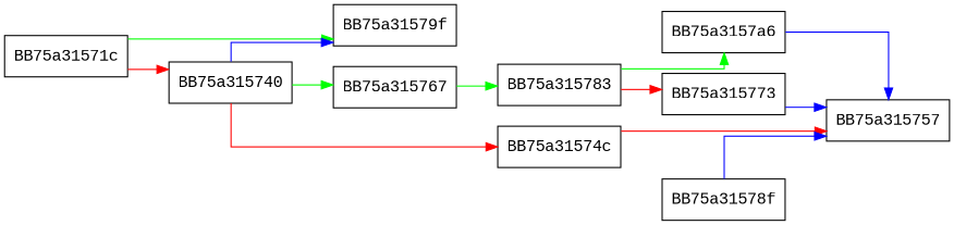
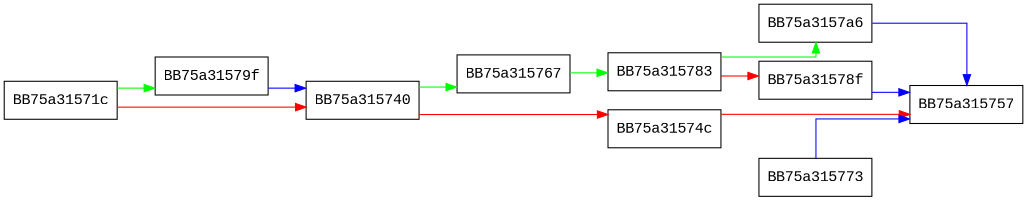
  digraph {
    fontname="Liberation Mono"
    rankdir=LR
    splines=ortho
    node [fontname="Liberation Mono" shape=box]
    edge [color=green fontname="Liberation Mono"]
    BB75a31571c
    BB75a31579f
    BB75a315740
    BB75a315767
    BB75a31574c
    BB75a315783
    BB75a315757
    BB75a3157a6
    BB75a31578f
    BB75a315773
    BB75a31571c -> BB75a31579f
    BB75a31571c -> BB75a315740 [color=red]
-   BB75a315740 -> BB75a31579f [color=blue]
+   BB75a31579f -> BB75a315740 [color=blue]
    BB75a315740 -> BB75a315767
    BB75a315740 -> BB75a31574c [color=red]
    BB75a315767 -> BB75a315783
    BB75a31574c -> BB75a315757 [color=red]
    BB75a315783 -> BB75a3157a6
-   BB75a315783 -> BB75a315773 [color=red]
+   BB75a315783 -> BB75a31578f [color=red]
    BB75a3157a6 -> BB75a315757 [color=blue]
    BB75a31578f -> BB75a315757 [color=blue]
    BB75a315773 -> BB75a315757 [color=blue]
  }
